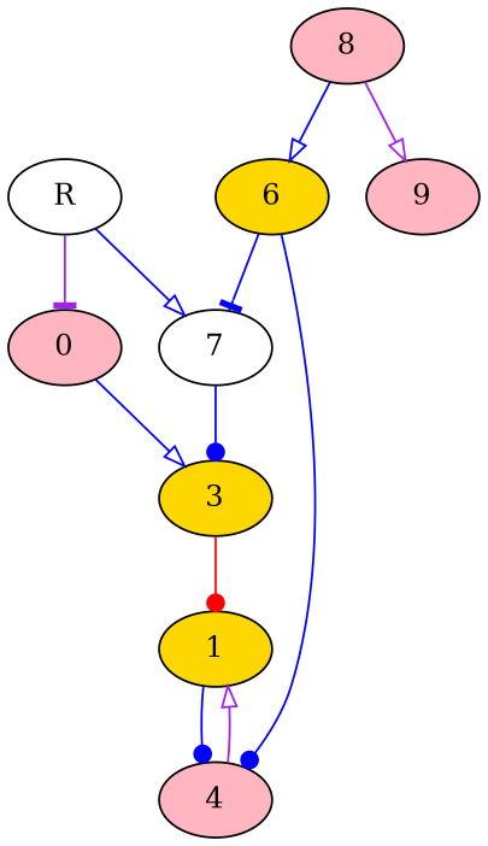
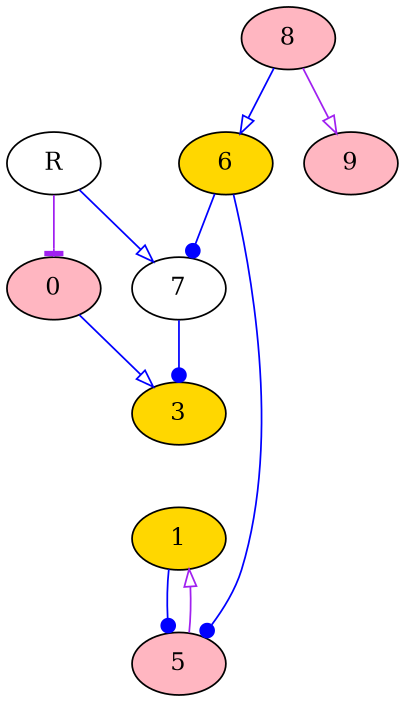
  digraph {
    fontname="DejaVu Serif"
    node [fillcolor=lightpink fontname="DejaVu Serif" style=filled]
    edge [arrowhead=onormal color=blue fontname="DejaVu Serif"]
    1 [fillcolor=gold]
-   5 [label=4]
+   5
    3 [fillcolor=gold]
    n4 [label=0]
    6 [fillcolor=gold]
    7 [fillcolor=white]
    8
    9
    R [fillcolor=white]
    1 -> 5 [arrowhead=dot]
    5 -> 1 [color=purple]
-   3 -> 1 [arrowhead=dot color=red]
    n4 -> 3
    6 -> 5 [arrowhead=dot]
-   6 -> 7 [arrowhead=tee]
+   6 -> 7 [arrowhead=dot]
    7 -> 3 [arrowhead=dot]
    8 -> 6
    8 -> 9 [color=purple]
    R -> n4 [arrowhead=tee color=purple]
    R -> 7
  }
